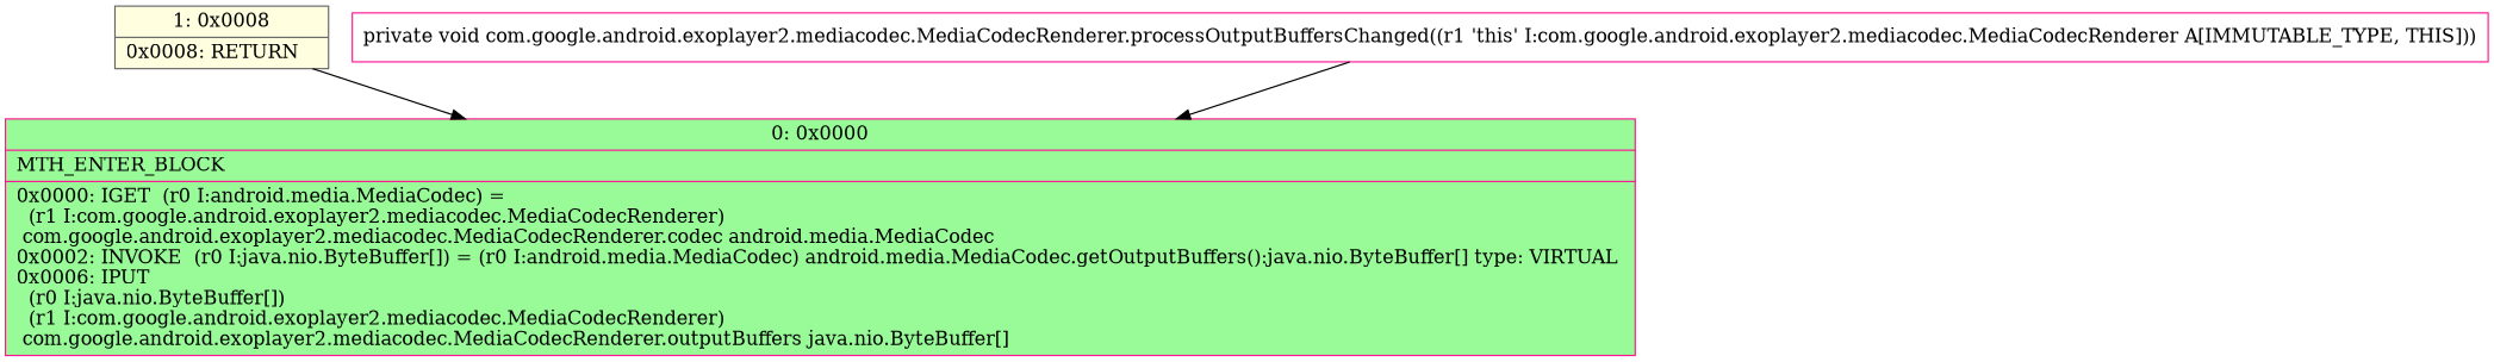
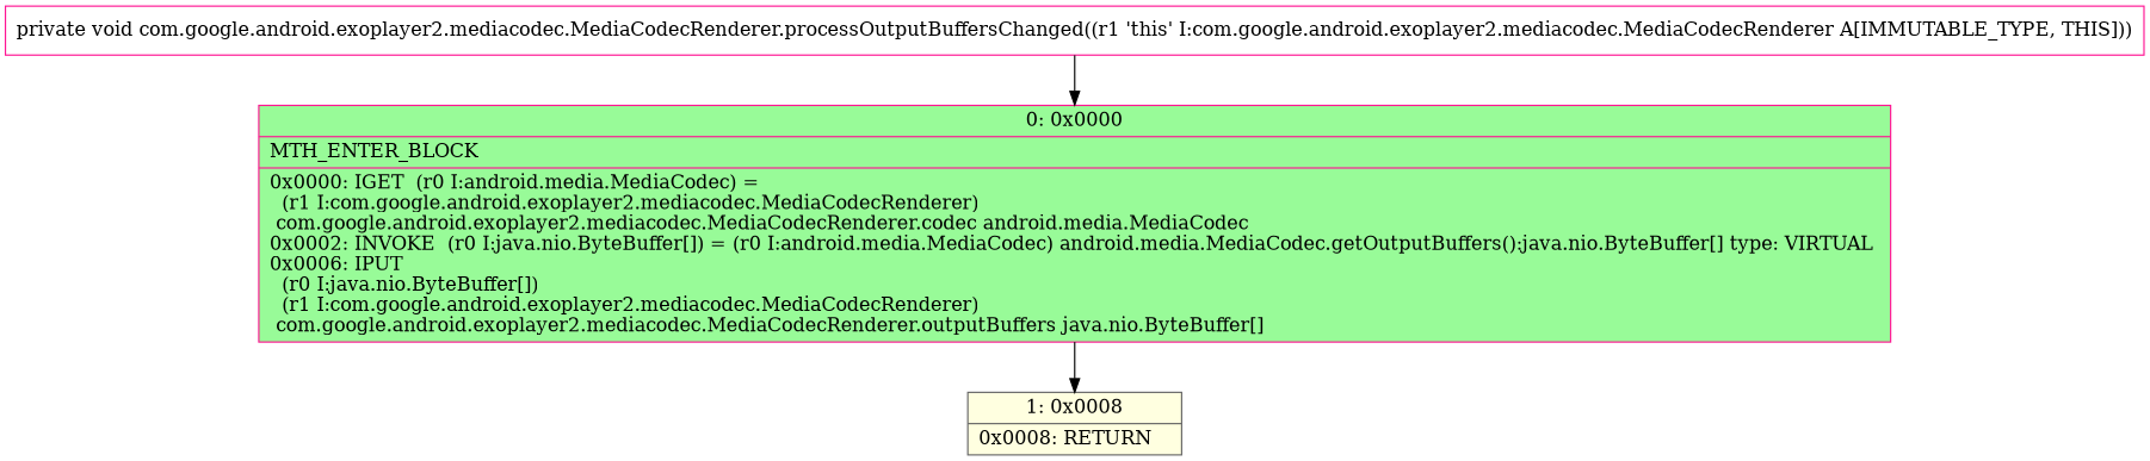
  digraph {
    node [shape=record style=filled color=deeppink]
    n1 [label="{0\:\ 0x0000|MTH_ENTER_BLOCK\l|0x0000: IGET  (r0 I:android.media.MediaCodec) = \l  (r1 I:com.google.android.exoplayer2.mediacodec.MediaCodecRenderer)\l com.google.android.exoplayer2.mediacodec.MediaCodecRenderer.codec android.media.MediaCodec \l0x0002: INVOKE  (r0 I:java.nio.ByteBuffer[]) = (r0 I:android.media.MediaCodec) android.media.MediaCodec.getOutputBuffers():java.nio.ByteBuffer[] type: VIRTUAL \l0x0006: IPUT  \l  (r0 I:java.nio.ByteBuffer[])\l  (r1 I:com.google.android.exoplayer2.mediacodec.MediaCodecRenderer)\l com.google.android.exoplayer2.mediacodec.MediaCodecRenderer.outputBuffers java.nio.ByteBuffer[] \l}" fillcolor=palegreen]
    n2 [label="{1\:\ 0x0008|0x0008: RETURN   \l}" fillcolor=lightyellow color=gray40]
    n3 [label="{private void com.google.android.exoplayer2.mediacodec.MediaCodecRenderer.processOutputBuffersChanged((r1 'this' I:com.google.android.exoplayer2.mediacodec.MediaCodecRenderer A[IMMUTABLE_TYPE, THIS])) }" fillcolor=white]
-   n2 -> n1
+   n1 -> n2
    n3 -> n1
  }
